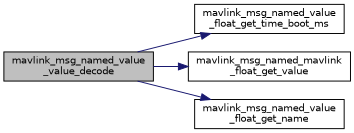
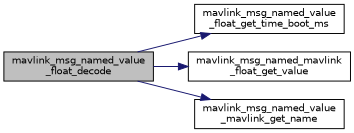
  digraph {
    rankdir=LR
    node [color=black fillcolor=white fontname=Helvetica fontsize=10 shape=record style=filled]
    edge [color=midnightblue fontname=Helvetica fontsize=10 labelfontname=Helvetica labelfontsize=10 style=solid]
-   n1 [fillcolor=grey75 fontcolor=black height=0.2 label="mavlink_msg_named_value\l_value_decode" width=0.4]
+   n1 [fillcolor=grey75 fontcolor=black height=0.2 label="mavlink_msg_named_value\l_float_decode" width=0.4]
    n2 [height=0.2 label="mavlink_msg_named_value\l_float_get_time_boot_ms" width=0.4]
    n3 [height=0.2 label="mavlink_msg_named_mavlink\l_float_get_value" width=0.4]
-   n4 [height=0.2 label="mavlink_msg_named_value\l_float_get_name" width=0.4]
+   n4 [height=0.2 label="mavlink_msg_named_value\l_mavlink_get_name" width=0.4]
    n1 -> n2
    n1 -> n3
    n1 -> n4
  }
